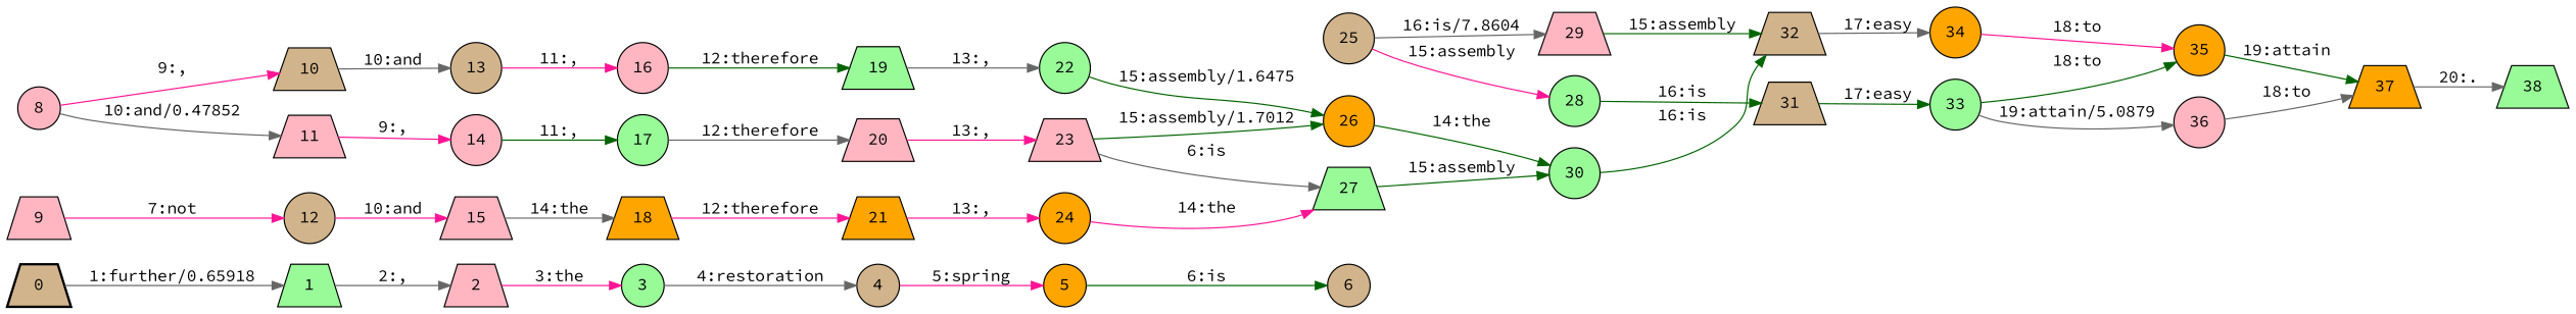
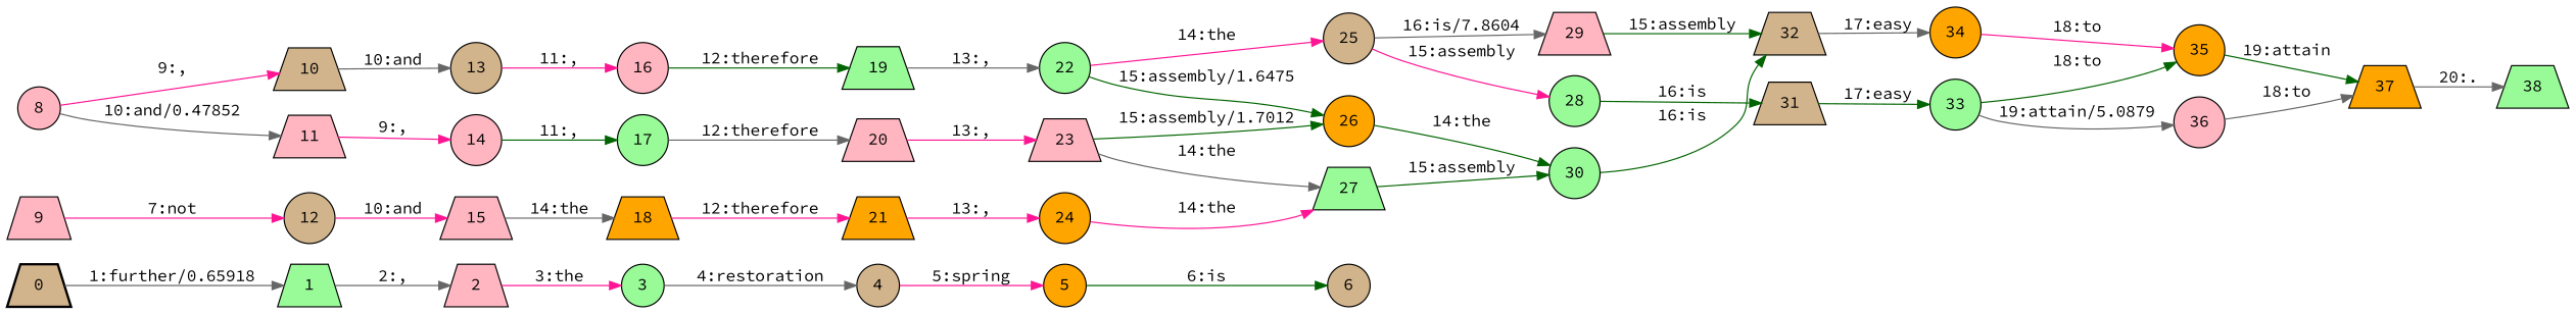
  digraph {
    fontname="Source Code Pro"
    nodesep=0.25
    rankdir=LR
    ranksep=0.4
    node [fillcolor=lightpink fontname="Source Code Pro" fontsize=14 shape=circle style="solid,filled"]
    edge [color=gray40 fontname="Source Code Pro" fontsize=14]
    n1 [fillcolor=tan label=0 shape=trapezium style="bold,filled"]
    n2 [fillcolor=palegreen label=1 shape=trapezium]
    n3 [label=2 shape=trapezium]
    n4 [fillcolor=palegreen label=3]
    n5 [fillcolor=tan label=4]
    n6 [fillcolor=orange label=5]
    n7 [fillcolor=tan label=6]
    n8 [label=9 shape=trapezium]
    n9 [fillcolor=tan label=12]
    n10 [label=8]
    n11 [fillcolor=tan label=10 shape=trapezium]
    n12 [label=11 shape=trapezium]
    n13 [label=15 shape=trapezium]
    n14 [fillcolor=tan label=13]
    n15 [label=14]
    n16 [label=16]
    n17 [fillcolor=palegreen label=17]
    n18 [fillcolor=orange label=18 shape=trapezium]
    n19 [fillcolor=palegreen label=19 shape=trapezium]
    n20 [label=20 shape=trapezium]
    n21 [fillcolor=orange label=21 shape=trapezium]
    n22 [fillcolor=palegreen label=22]
    n23 [label=23 shape=trapezium]
    n24 [fillcolor=orange label=24]
    n25 [fillcolor=tan label=25]
    n26 [fillcolor=orange label=26]
    n27 [fillcolor=palegreen label=27 shape=trapezium]
    n28 [label=29 shape=trapezium]
    n29 [fillcolor=palegreen label=28]
    n30 [fillcolor=palegreen label=30]
    n31 [fillcolor=tan label=32 shape=trapezium]
    n32 [fillcolor=tan label=31 shape=trapezium]
    n33 [fillcolor=orange label=34]
    n34 [fillcolor=palegreen label=33]
    n35 [fillcolor=orange label=35]
    n36 [label=36]
    n37 [fillcolor=orange label=37 shape=trapezium]
    n38 [fillcolor=palegreen label=38 shape=trapezium]
    n1 -> n2 [label="1:further/0.65918"]
    n2 -> n3 [label="2:,"]
    n3 -> n4 [color=deeppink label="3:the"]
    n4 -> n5 [label="4:restoration"]
    n5 -> n6 [color=deeppink label="5:spring"]
    n6 -> n7 [color=darkgreen label="6:is"]
    n8 -> n9 [color=deeppink label="7:not"]
    n9 -> n13 [color=deeppink label="10:and"]
    n10 -> n11 [color=deeppink label="9:,"]
    n10 -> n12 [label="10:and/0.47852"]
    n11 -> n14 [label="10:and"]
    n12 -> n15 [color=deeppink label="9:,"]
    n13 -> n18 [label="14:the"]
    n14 -> n16 [color=deeppink label="11:,"]
    n15 -> n17 [color=darkgreen label="11:,"]
    n16 -> n19 [color=darkgreen label="12:therefore"]
    n17 -> n20 [label="12:therefore"]
    n18 -> n21 [color=deeppink label="12:therefore"]
    n19 -> n22 [label="13:,"]
    n20 -> n23 [color=deeppink label="13:,"]
    n21 -> n24 [color=deeppink label="13:,"]
+   n22 -> n25 [color=deeppink label="14:the"]
    n22 -> n26 [color=darkgreen label="15:assembly/1.6475"]
    n23 -> n26 [color=darkgreen label="15:assembly/1.7012"]
-   n23 -> n27 [label="6:is"]
+   n23 -> n27 [label="14:the"]
    n24 -> n27 [color=deeppink label="14:the"]
    n25 -> n28 [label="16:is/7.8604"]
    n25 -> n29 [color=deeppink label="15:assembly"]
    n26 -> n30 [color=darkgreen label="14:the"]
    n27 -> n30 [color=darkgreen label="15:assembly"]
    n28 -> n31 [color=darkgreen label="15:assembly"]
    n29 -> n32 [color=darkgreen label="16:is"]
    n30 -> n31 [color=darkgreen label="16:is"]
    n31 -> n33 [label="17:easy"]
    n32 -> n34 [color=darkgreen label="17:easy"]
    n33 -> n35 [color=deeppink label="18:to"]
    n34 -> n35 [color=darkgreen label="18:to"]
    n34 -> n36 [label="19:attain/5.0879"]
    n35 -> n37 [color=darkgreen label="19:attain"]
    n36 -> n37 [label="18:to"]
    n37 -> n38 [label="20:."]
  }
